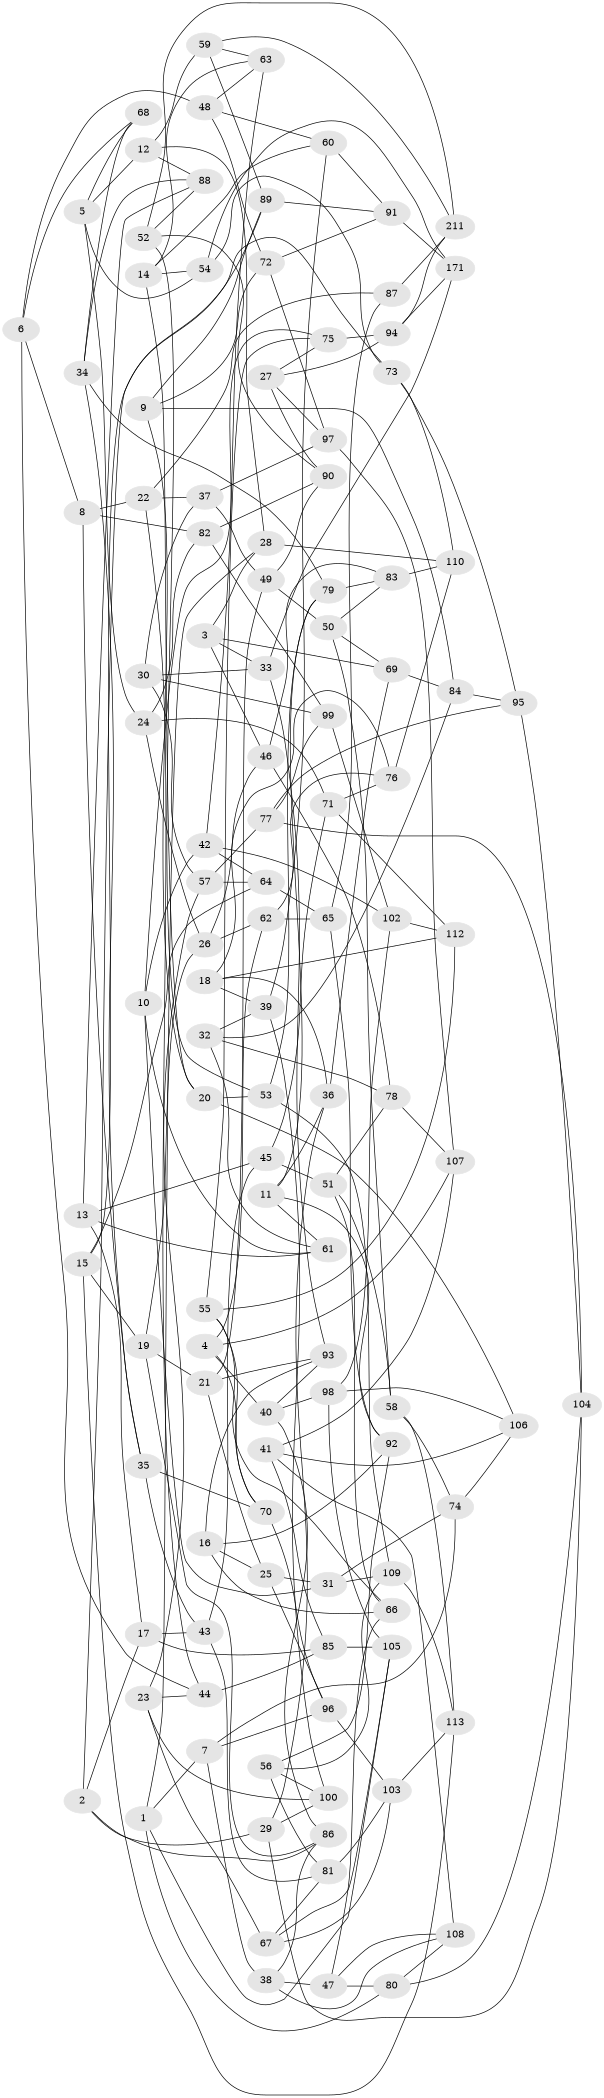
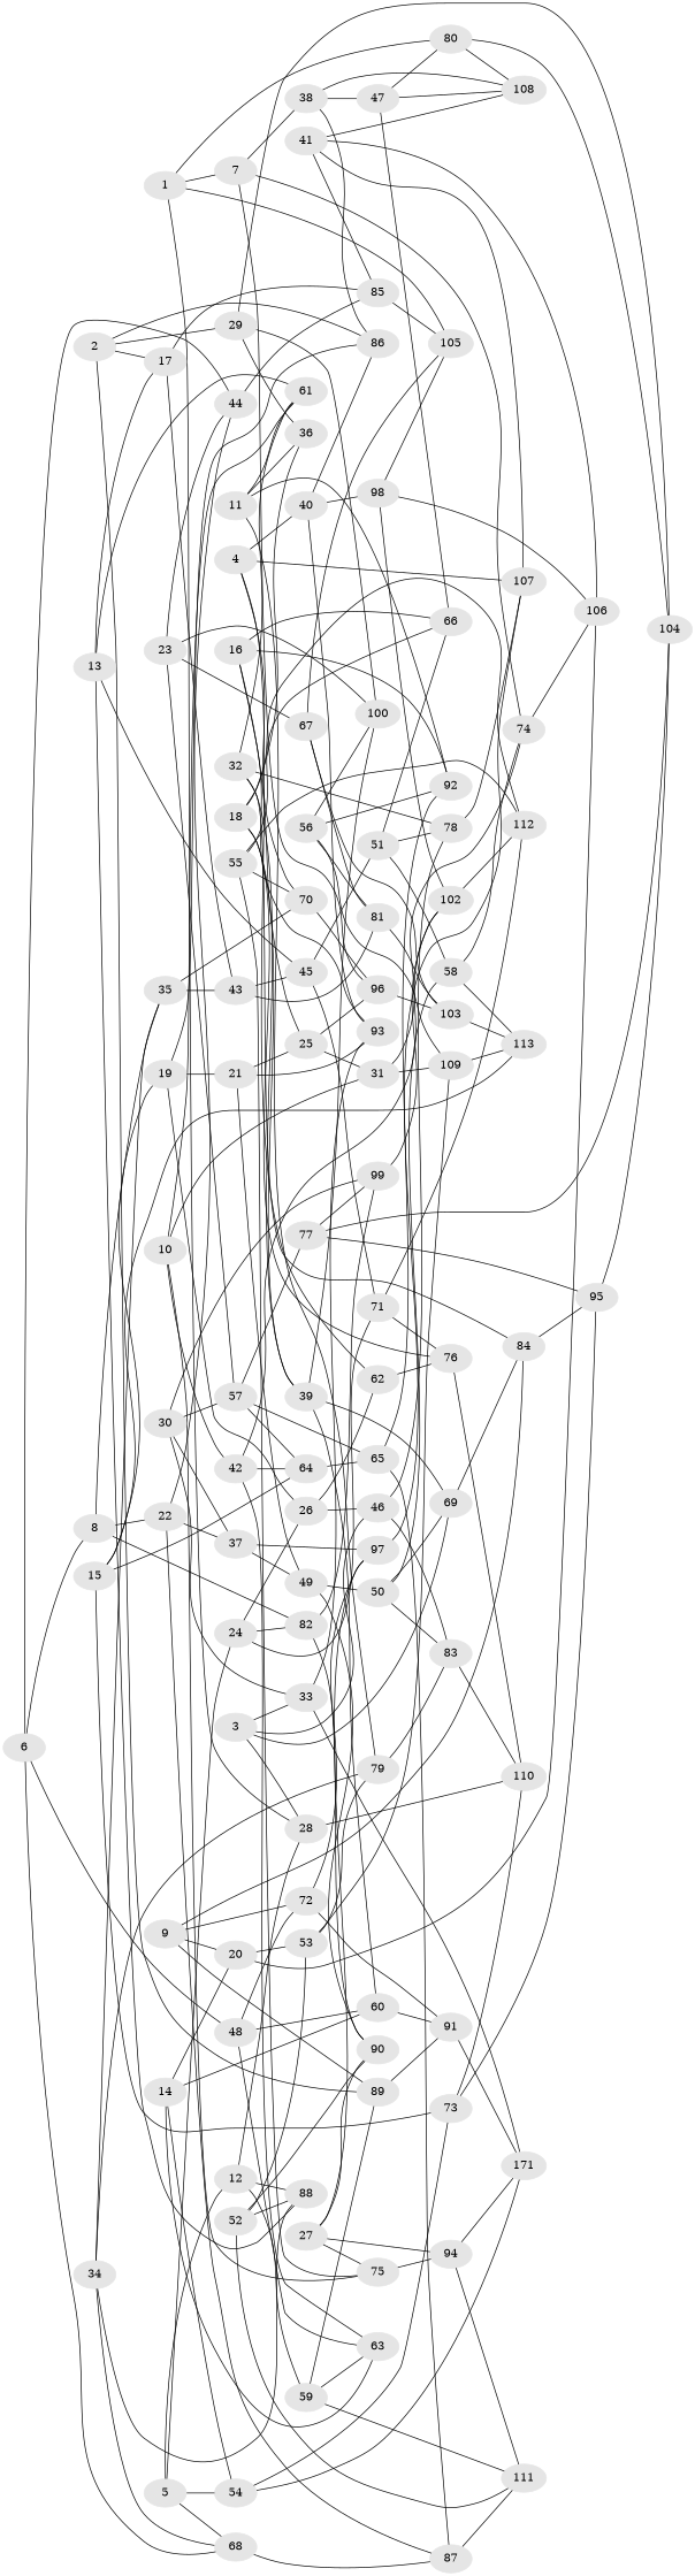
  graph {
    rankdir=LR
    node [color=gray90 style=filled]
    1
    7
    28
    80
    105
    38
    74
    96
    110
    104
    108
    2
    17
    29
    86
    89
    43
    85
    36
    100
    91
    3
    33
    46
    69
    93
    n27 [label=171]
    78
    83
    84
    4
    40
    62
    70
    107
    98
    76
    65
    5
    12
    24
    54
    68
    59
    88
    82
    26
    71
    73
    87
    6
    8
    44
    48
    22
    35
    72
    60
    63
    47
    106
    103
    37
    90
    99
    9
    20
    53
    97
    95
    10
    31
    42
    61
    75
    109
    64
    102
    94
    11
    79
    92
-   111 [label=211]
+   111
    13
    45
    51
    14
    15
    19
    113
    21
    16
    25
    66
    81
    18
    39
    112
    49
    50
    23
    57
    67
    77
    27
    30
    32
    34
    41
    58
    52
    55
    56
    1 -- 7
    1 -- 28
    1 -- 80
    1 -- 105
    7 -- 38
    7 -- 74
    7 -- 96
    28 -- 110
    80 -- 104
    80 -- 108
    38 -- 108
    38 -- 86
    38 -- 47
    74 -- 106
    96 -- 103
    2 -- 17
    2 -- 29
    2 -- 86
    2 -- 89
    17 -- 43
    17 -- 85
    29 -- 104
    29 -- 36
    29 -- 100
    89 -- 91
    43 -- 45
    43 -- 81
    85 -- 105
-   36 -- 69
+   39 -- 69
    91 -- n27
    3 -- 28
    3 -- 33
    3 -- 46
    3 -- 69
    33 -- 93
    33 -- n27
    46 -- 78
    46 -- 83
    69 -- 84
    78 -- 107
    83 -- 110
    84 -- 95
    4 -- 40
    4 -- 62
    4 -- 70
    4 -- 107
    40 -- 86
    40 -- 93
    40 -- 98
    62 -- 76
-   62 -- 65
+   57 -- 65
    70 -- 96
    98 -- 105
    98 -- 106
    98 -- 102
    76 -- 110
    65 -- 87
    65 -- 92
    5 -- 12
    5 -- 24
    5 -- 54
    5 -- 68
    12 -- 28
    12 -- 59
    12 -- 88
    24 -- 82
    24 -- 26
    24 -- 71
    54 -- n27
    54 -- 73
+   68 -- 87
    59 -- 89
    59 -- 63
    59 -- 111
    82 -- 90
    82 -- 99
    26 -- 46
    26 -- 62
    71 -- 76
    71 -- 112
    73 -- 110
    73 -- 95
    87 -- 111
    6 -- 68
    6 -- 8
    6 -- 44
    6 -- 48
    8 -- 82
    8 -- 22
    8 -- 35
    44 -- 85
    48 -- 72
    48 -- 60
    48 -- 63
    22 -- 87
    22 -- 44
    22 -- 37
    35 -- 43
    35 -- 70
    72 -- 91
    72 -- 97
    60 -- 91
    47 -- 80
    47 -- 108
    47 -- 66
    103 -- 113
    37 -- 97
    37 -- 49
    99 -- 102
    9 -- 89
    9 -- 84
    9 -- 72
    9 -- 20
    20 -- 106
    20 -- 53
    53 -- 109
    53 -- 79
    97 -- 107
    95 -- 104
    10 -- 31
    10 -- 42
    10 -- 61
    10 -- 75
    31 -- 74
    31 -- 109
    42 -- 63
    42 -- 64
    42 -- 102
    75 -- 94
    109 -- 113
    64 -- 65
    102 -- 112
    94 -- n27
    94 -- 111
    11 -- 36
    11 -- 61
    11 -- 79
    11 -- 92
    79 -- 83
    13 -- 17
    13 -- 88
    13 -- 61
    13 -- 45
    45 -- 71
    45 -- 51
    51 -- 78
    51 -- 66
    51 -- 58
    14 -- 54
    14 -- 60
    14 -- 63
    14 -- 20
    15 -- 73
    15 -- 64
    15 -- 19
    15 -- 113
    19 -- 86
    19 -- 26
    19 -- 21
    21 -- 93
    21 -- 25
    21 -- 49
    16 -- 93
    16 -- 92
    16 -- 25
    16 -- 66
    25 -- 96
    25 -- 31
    81 -- 103
    18 -- 36
    18 -- 76
    18 -- 39
    18 -- 112
    39 -- 100
    39 -- 60
    49 -- 90
    49 -- 50
    50 -- 69
    50 -- 83
    50 -- 58
    23 -- 100
    23 -- 44
    23 -- 57
    23 -- 67
    57 -- 64
    57 -- 77
    67 -- 105
    67 -- 103
    67 -- 81
    77 -- 104
    77 -- 99
    77 -- 95
    27 -- 90
    27 -- 97
    27 -- 75
    27 -- 94
    30 -- 33
    30 -- 37
    30 -- 99
    30 -- 57
    32 -- 78
    32 -- 84
    32 -- 61
    32 -- 39
    34 -- 68
    34 -- 88
    34 -- 35
    34 -- 79
    41 -- 108
    41 -- 85
    41 -- 107
    41 -- 106
    58 -- 74
    58 -- 113
    52 -- 88
    52 -- 90
    52 -- 53
    52 -- 111
    55 -- 70
    55 -- 75
    55 -- 66
    55 -- 112
    56 -- 100
    56 -- 109
    56 -- 92
    56 -- 81
  }
